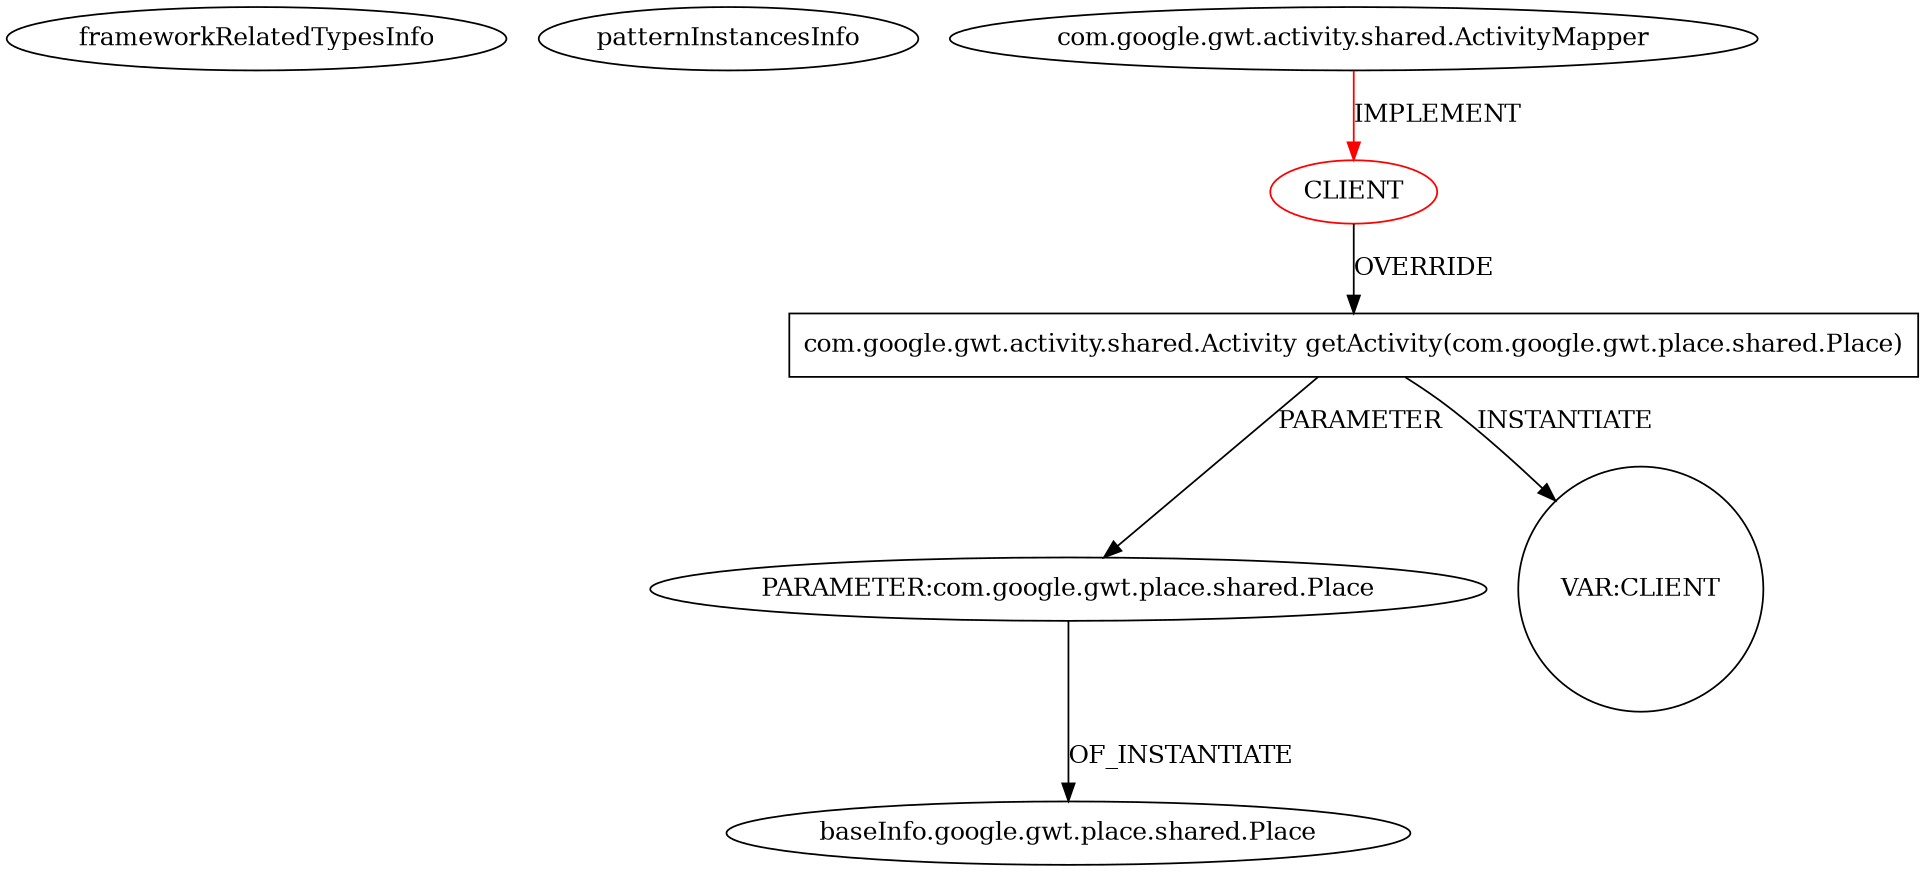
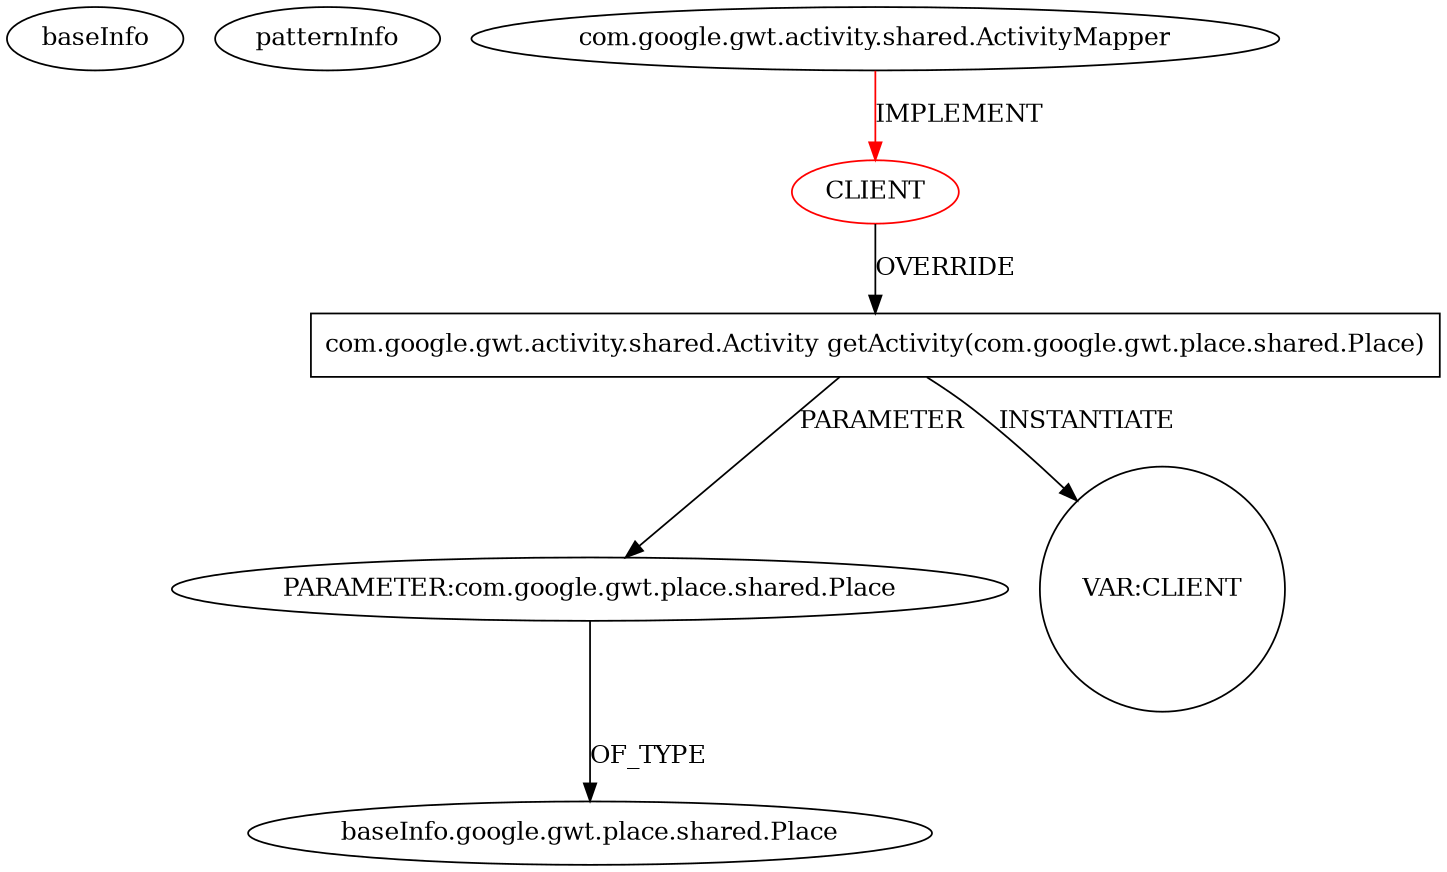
  digraph {
    node [isFrameworkType=false]
-   frameworkRelatedTypesInfo [0="com.google.gwt.activity.shared.ActivityMapper" isFrameworkType=""]
-   patternInstancesInfo [0="carlos-aguayo-html5gwthistory~/carlos-aguayo-html5gwthistory/html5gwthistory-master/src/com/dreamskiale/client/AppActivityMapper.java~AppActivityMapper~1021" 1="mcasperson-Automation-Portal-UI~/mcasperson-Automation-Portal-UI/Automation-Portal-UI-master/src/com/redhat/automationportalui/client/AutomationPortalUIAppActivityMapper.java~AutomationPortalUIAppActivityMapper~3711" isFrameworkType=""]
+   baseInfo [category=pattern graphId=984 isAnonymous=false possibleRelation=false isFrameworkType=""]
+   patternInfo [frequency=2.0 patternRootClient=0 isFrameworkType=""]
    n5 [label="com.google.gwt.activity.shared.ActivityMapper" vertexType=FRAMEWORK_INTERFACE_TYPE]
    n6 [color=red label=CLIENT vertexType=ROOT_CLIENT_CLASS_DECLARATION]
    n7 [label="com.google.gwt.activity.shared.Activity getActivity(com.google.gwt.place.shared.Place)" shape=box vertexType=OVERRIDING_METHOD_DECLARATION]
    n8 [label="PARAMETER:com.google.gwt.place.shared.Place" vertexType=PARAMETER_DECLARATION]
    n9 [label="VAR:CLIENT" shape=circle vertexType=VARIABLE_EXPRESION]
    n10 [label="baseInfo.google.gwt.place.shared.Place" vertexType=FRAMEWORK_CLASS_TYPE]
    n5 -> n6 [color=red label=IMPLEMENT]
    n6 -> n7 [label=OVERRIDE]
    n7 -> n8 [label=PARAMETER]
    n7 -> n9 [label=INSTANTIATE]
-   n8 -> n10 [label=OF_INSTANTIATE]
+   n8 -> n10 [label=OF_TYPE]
  }
